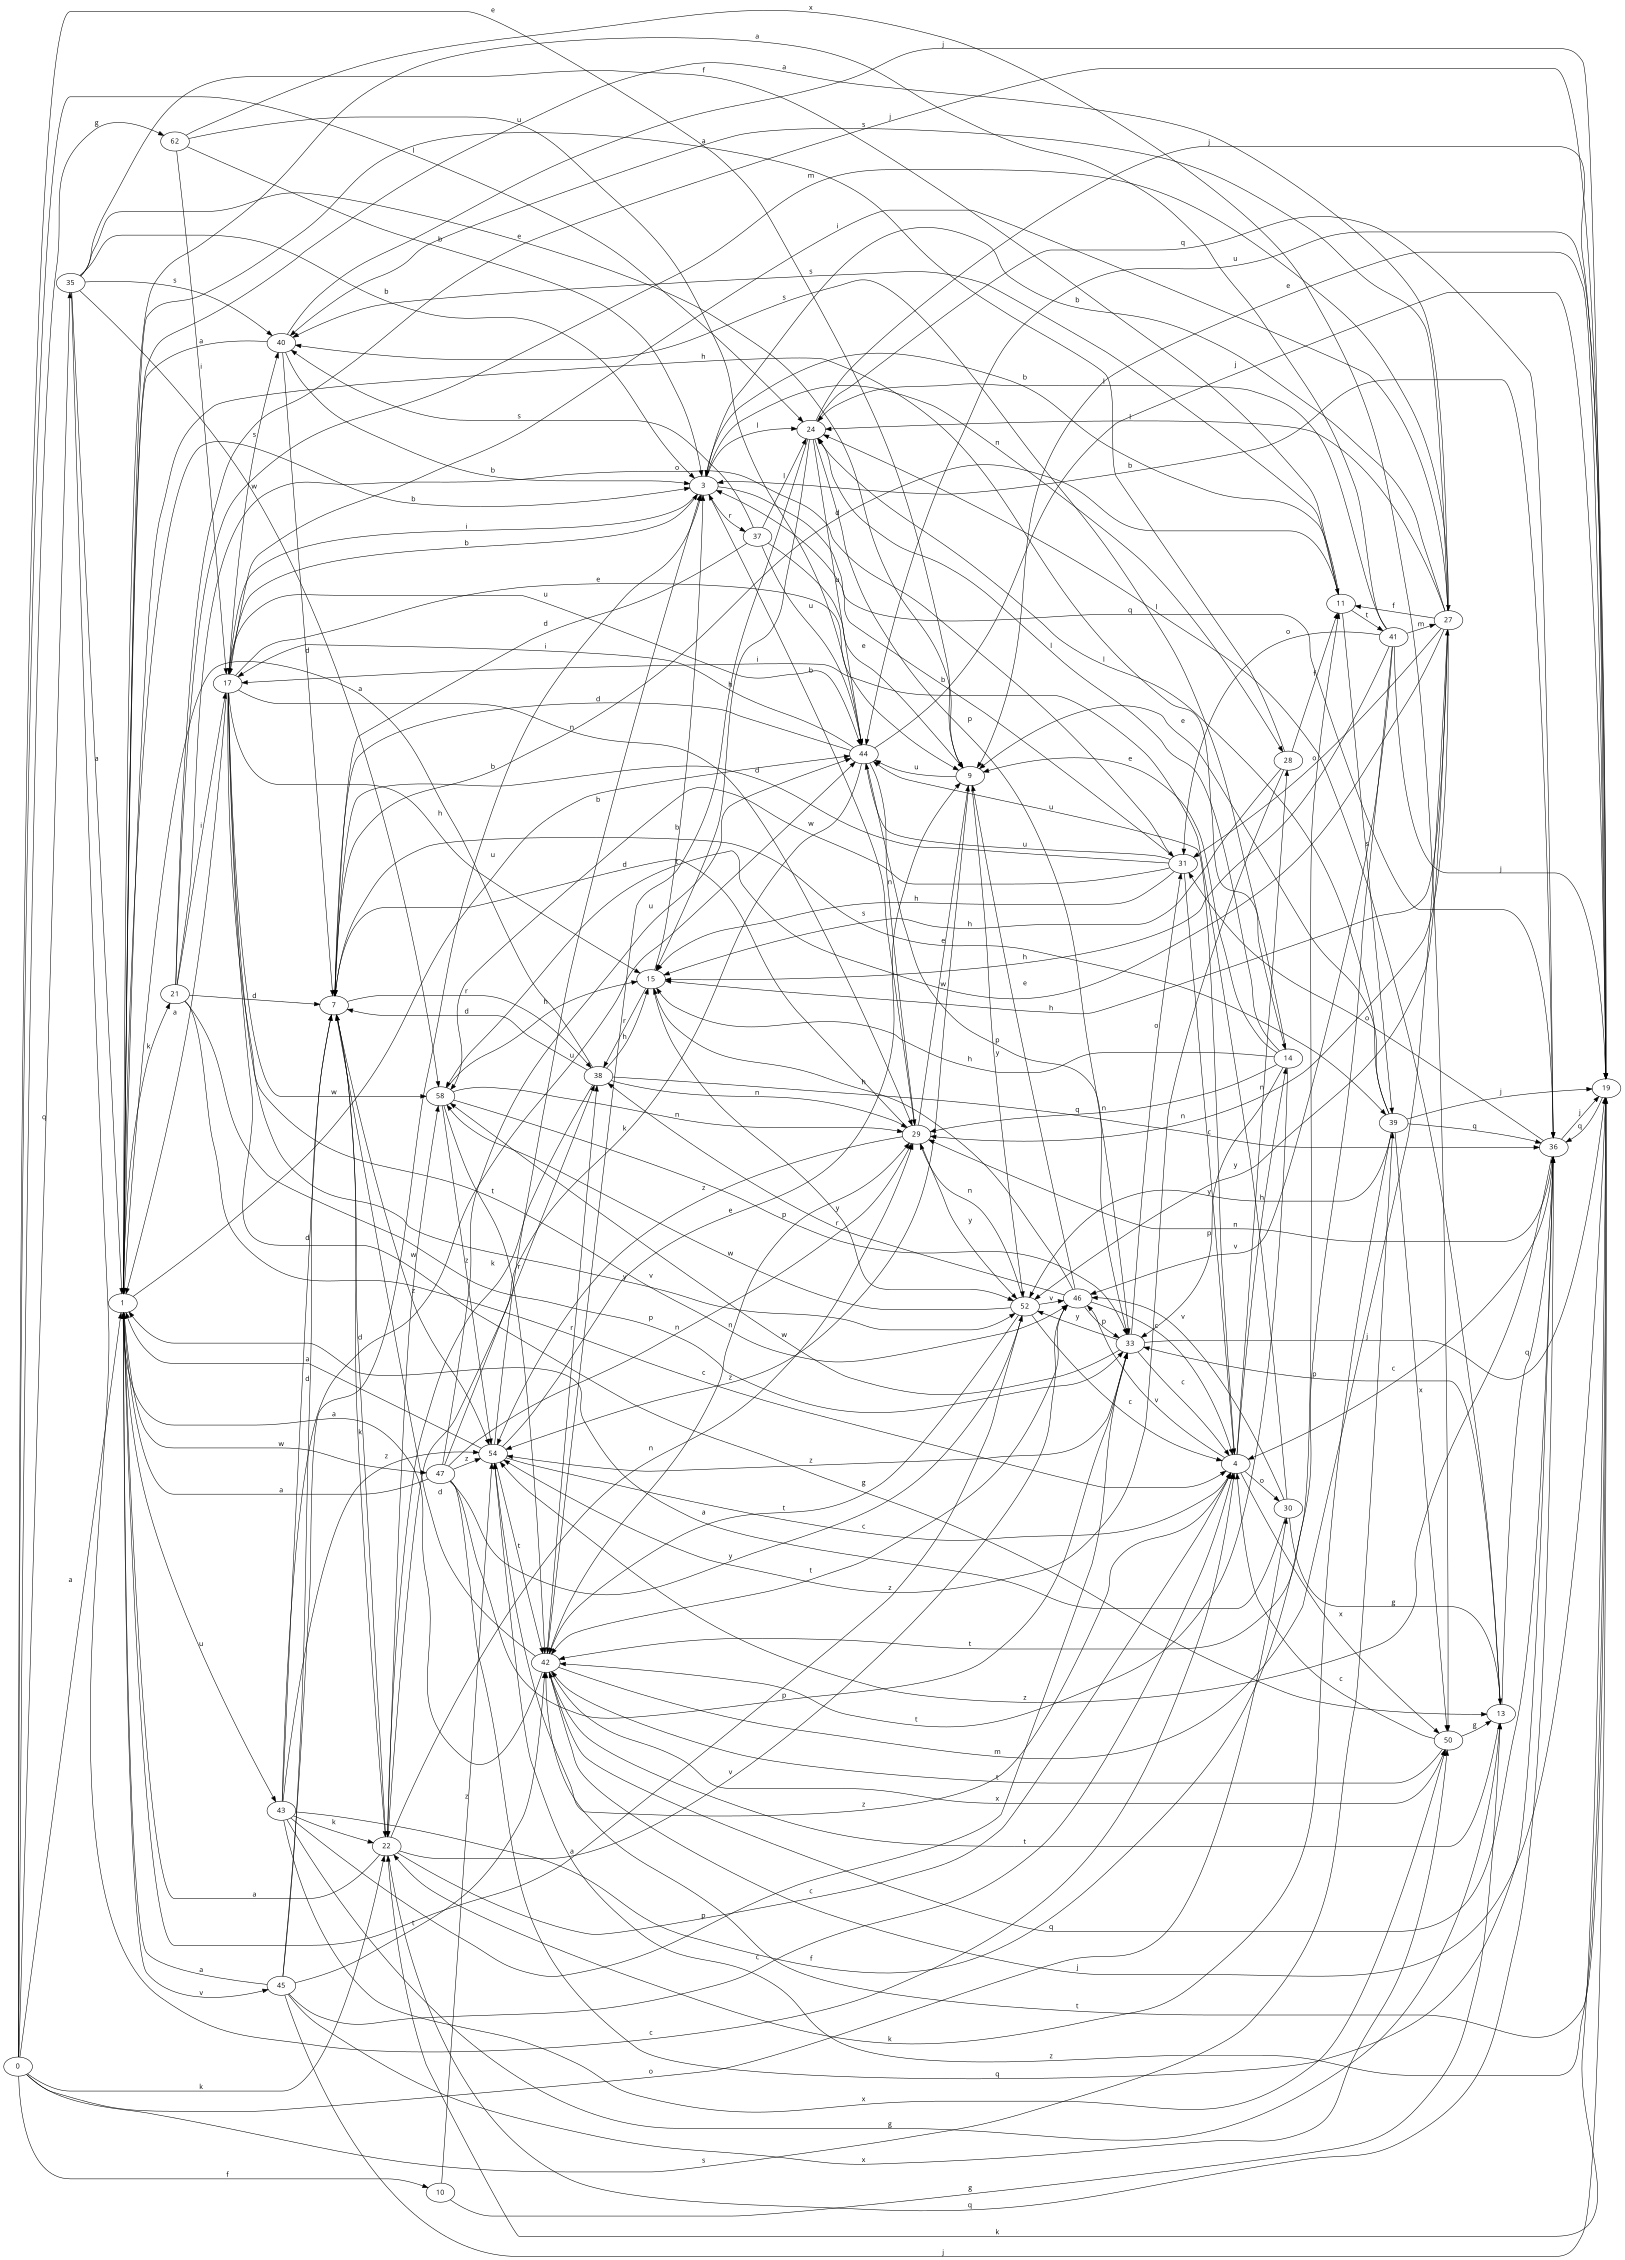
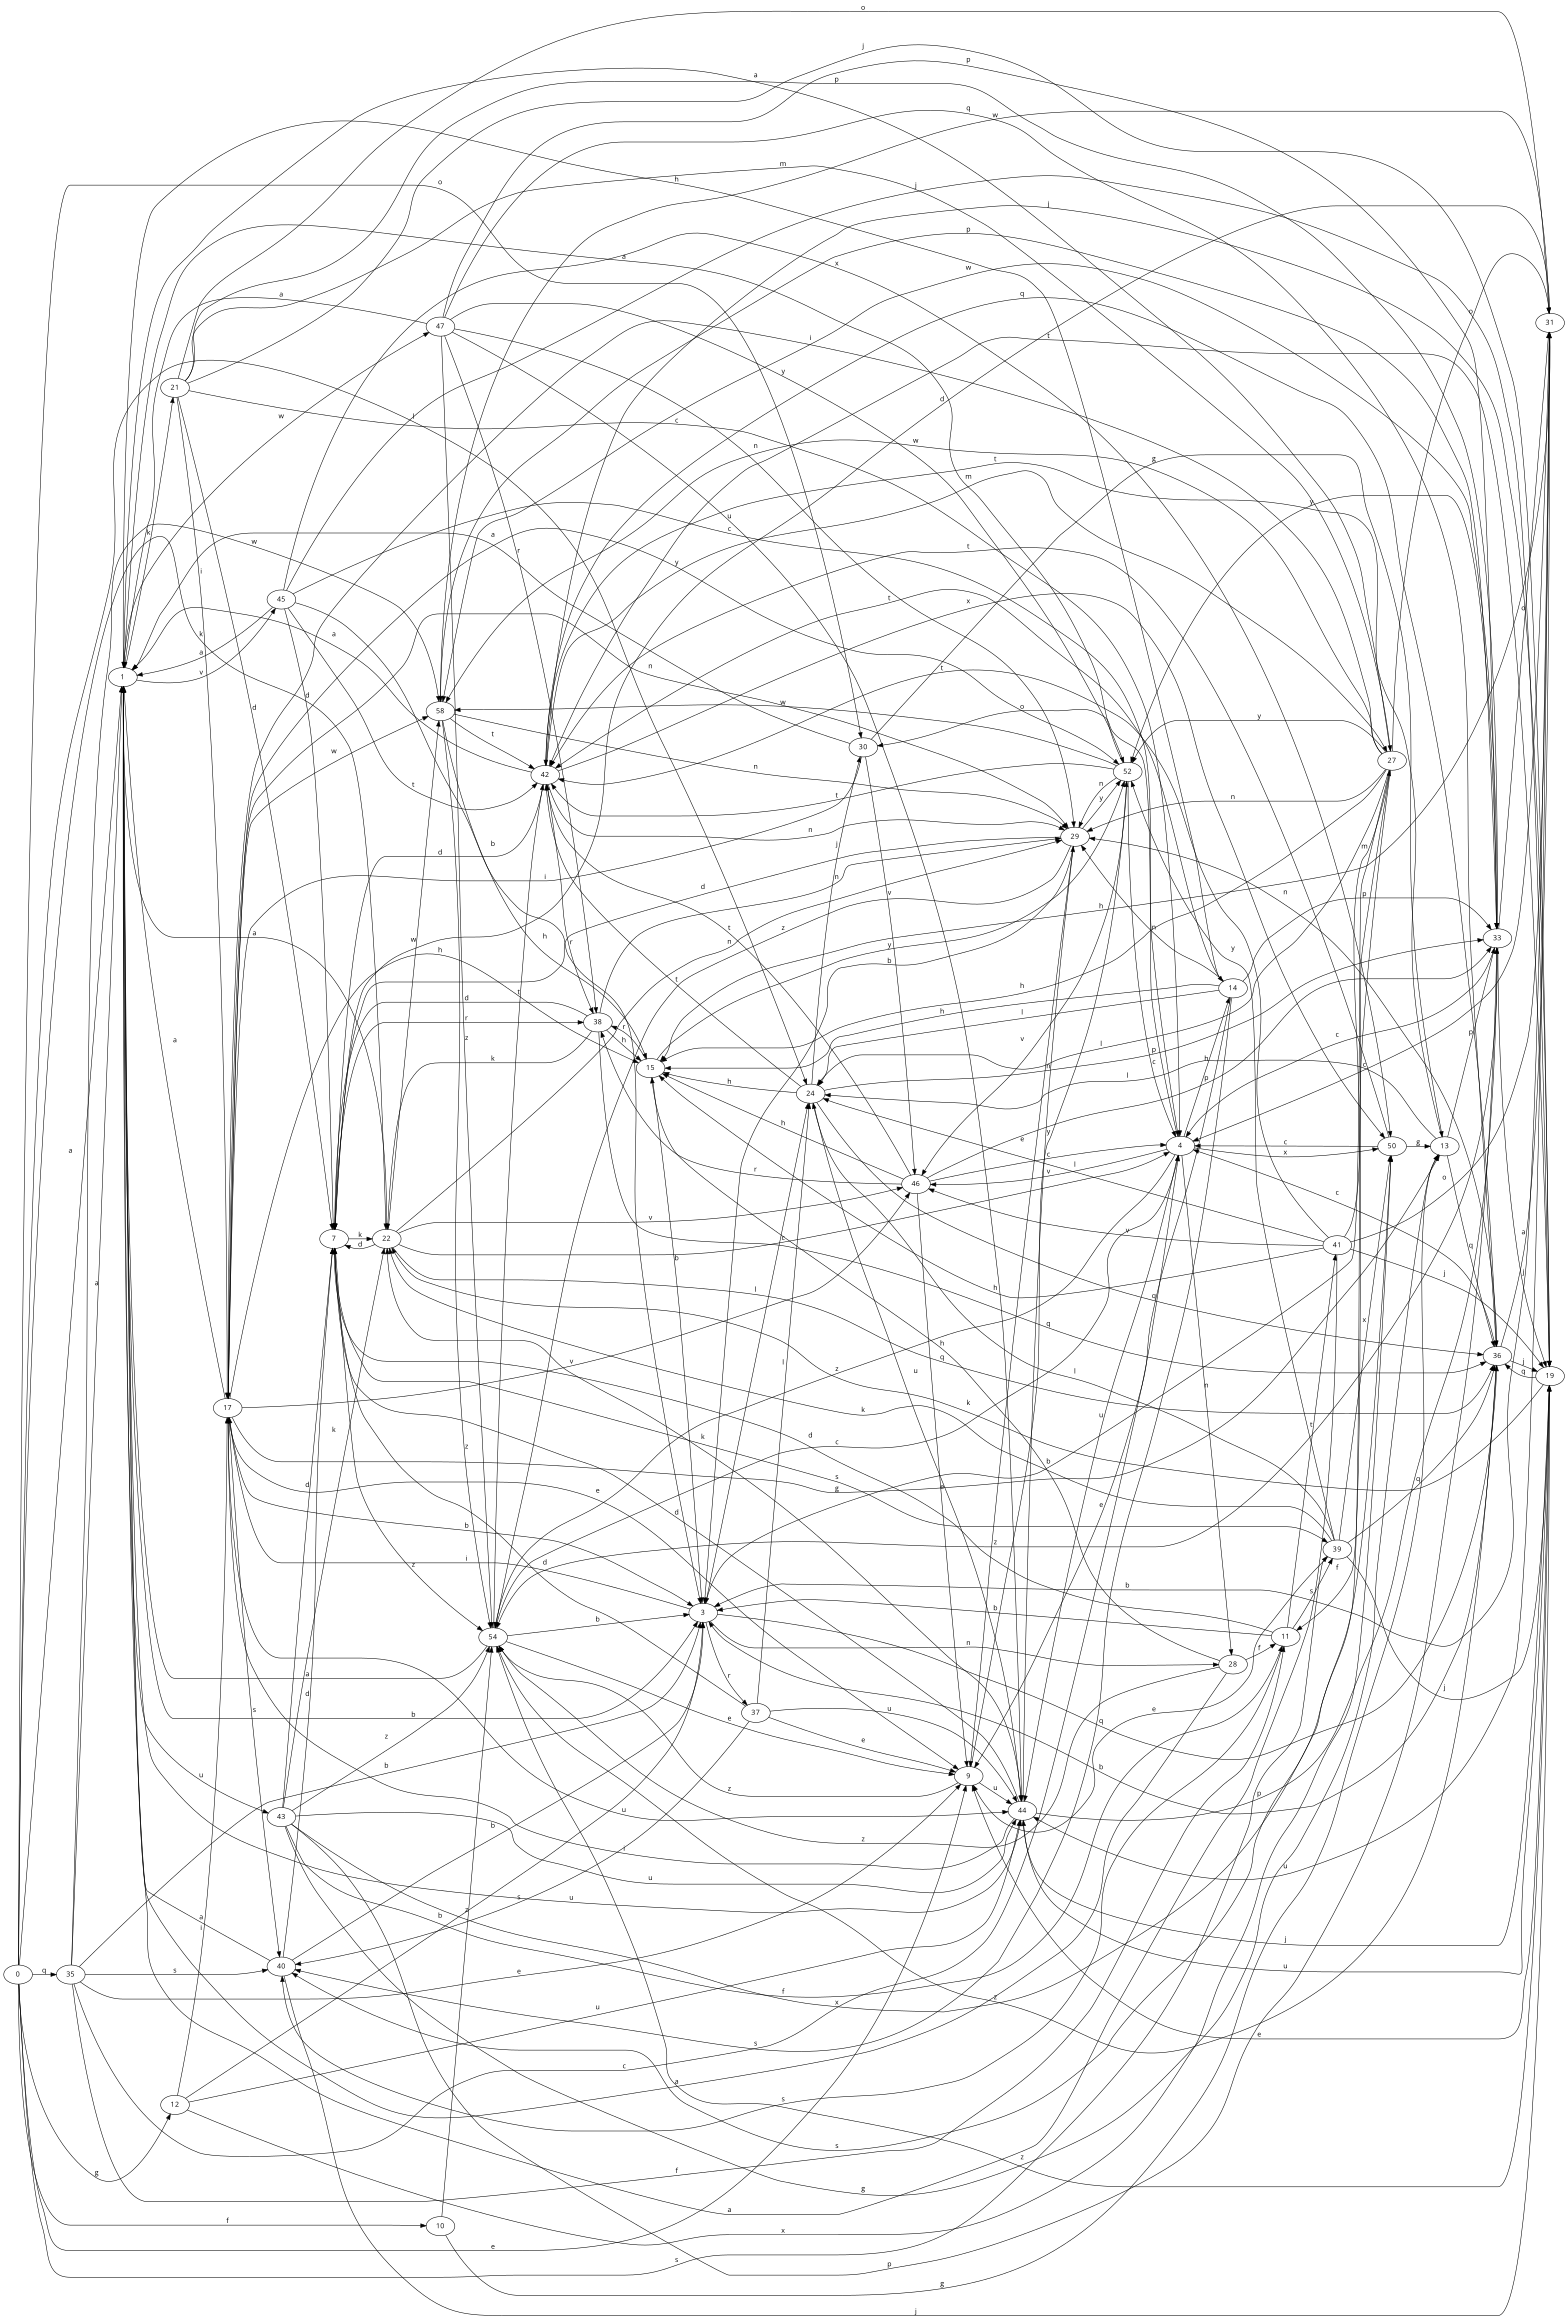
  strict digraph {
    fontname="Open Sans"
    rankdir=LR
    node [fontname="Open Sans"]
    edge [fontname="Open Sans"]
    0
    1
    9
    10
-   12 [label=62]
+   12
    22
    24
    30
    35
    39
    21
    3
    14
    43
    44
    45
    47
    54
    52
    13
    17
    50
    4
    19
    7
    33
    27
    31
    36
    46
    29
    n32 [label=58]
    42
    15
    11
    40
    28
    37
    38
    41
    0 -> 1 [label=a]
    0 -> 9 [label=e]
    0 -> 10 [label=f]
    0 -> 12 [label=g]
    0 -> 22 [label=k]
    0 -> 24 [label=l]
    0 -> 30 [label=o]
    0 -> 35 [label=q]
    0 -> 39 [label=s]
    1 -> 21 [label=k]
    1 -> 3 [label=b]
    1 -> 14 [label=h]
    1 -> 43 [label=u]
    1 -> 44 [label=u]
    1 -> 45 [label=v]
    1 -> 47 [label=w]
    9 -> 44 [label=u]
    9 -> 54 [label=z]
    9 -> 52 [label=y]
    10 -> 54 [label=z]
    10 -> 13 [label=g]
    12 -> 3 [label=b]
    12 -> 44 [label=u]
    12 -> 17 [label=i]
    12 -> 50 [label=x]
    22 -> 1 [label=a]
    22 -> 4 [label=c]
    22 -> 7 [label=d]
    22 -> 36 [label=q]
    22 -> 46 [label=v]
    22 -> 29 [label=n]
    22 -> n32 [label=w]
    24 -> 44 [label=u]
-   24 -> 19 [label=j]
+   24 -> 30 [label=j]
    24 -> 33 [label=p]
    24 -> 36 [label=q]
    24 -> 42 [label=t]
    24 -> 15 [label=h]
    30 -> 1 [label=a]
    30 -> 13 [label=g]
    30 -> 17 [label=i]
    30 -> 46 [label=v]
    35 -> 1 [label=a]
    35 -> 9 [label=e]
    35 -> 3 [label=b]
    35 -> 4 [label=c]
    35 -> n32 [label=w]
    35 -> 11 [label=f]
    35 -> 40 [label=s]
    39 -> 9 [label=e]
    39 -> 22 [label=k]
    39 -> 24 [label=l]
    39 -> 52 [label=y]
    39 -> 50 [label=x]
    39 -> 19 [label=j]
    39 -> 36 [label=q]
    21 -> 17 [label=i]
    21 -> 4 [label=c]
    21 -> 19 [label=j]
    21 -> 7 [label=d]
    21 -> 33 [label=p]
    21 -> 27 [label=m]
    21 -> 31 [label=o]
    3 -> 24 [label=l]
    3 -> 17 [label=i]
    3 -> 36 [label=q]
    3 -> 28 [label=n]
    3 -> 37 [label=r]
    14 -> 9 [label=e]
    14 -> 24 [label=l]
    14 -> 33 [label=p]
    14 -> 29 [label=n]
    14 -> 42 [label=t]
    14 -> 15 [label=h]
    14 -> 40 [label=s]
    43 -> 22 [label=k]
    43 -> 44 [label=u]
    43 -> 54 [label=z]
    43 -> 13 [label=g]
    43 -> 50 [label=x]
    43 -> 7 [label=d]
    43 -> 33 [label=p]
    43 -> 11 [label=f]
    44 -> 22 [label=k]
    44 -> 17 [label=i]
    44 -> 19 [label=j]
    44 -> 7 [label=d]
    44 -> 33 [label=p]
    44 -> 29 [label=n]
    45 -> 1 [label=a]
    45 -> 3 [label=b]
    45 -> 50 [label=x]
    45 -> 4 [label=c]
    45 -> 19 [label=j]
    45 -> 7 [label=d]
    45 -> 42 [label=t]
    47 -> 1 [label=a]
    47 -> 44 [label=u]
    47 -> 54 [label=z]
    47 -> 52 [label=y]
    47 -> 33 [label=p]
    47 -> 36 [label=q]
    47 -> 29 [label=n]
    47 -> 38 [label=r]
    54 -> 1 [label=a]
    54 -> 9 [label=e]
    54 -> 3 [label=b]
    54 -> 4 [label=c]
    54 -> 42 [label=t]
    52 -> 1 [label=a]
    52 -> 4 [label=c]
    52 -> 46 [label=v]
    52 -> 29 [label=n]
    52 -> n32 [label=w]
    52 -> 42 [label=t]
    13 -> 24 [label=l]
    13 -> 33 [label=p]
    13 -> 36 [label=q]
    13 -> 42 [label=t]
    17 -> 1 [label=a]
    17 -> 9 [label=e]
    17 -> 3 [label=b]
    17 -> 44 [label=u]
    17 -> 52 [label=y]
    17 -> 13 [label=g]
    17 -> 46 [label=v]
    17 -> 29 [label=n]
    17 -> n32 [label=w]
    17 -> 15 [label=h]
    17 -> 40 [label=s]
    50 -> 13 [label=g]
    50 -> 4 [label=c]
    50 -> 42 [label=t]
    4 -> 30 [label=o]
    4 -> 14 [label=h]
    4 -> 44 [label=u]
    4 -> 54 [label=z]
    4 -> 50 [label=x]
    4 -> 46 [label=v]
    4 -> 28 [label=n]
    19 -> 9 [label=e]
    19 -> 22 [label=k]
    19 -> 44 [label=u]
    19 -> 54 [label=z]
    19 -> 36 [label=q]
    19 -> 42 [label=t]
    7 -> 22 [label=k]
    7 -> 39 [label=s]
    7 -> 54 [label=z]
    7 -> 38 [label=r]
    33 -> 54 [label=z]
    33 -> 52 [label=y]
    33 -> 4 [label=c]
    33 -> 19 [label=j]
    33 -> 31 [label=o]
    33 -> n32 [label=w]
    27 -> 1 [label=a]
    27 -> 24 [label=l]
    27 -> 3 [label=b]
    27 -> 52 [label=y]
    27 -> 17 [label=i]
    27 -> 31 [label=o]
    27 -> 29 [label=n]
    27 -> n32 [label=w]
    27 -> 15 [label=h]
    27 -> 11 [label=f]
    27 -> 40 [label=s]
    31 -> 3 [label=b]
    31 -> 44 [label=u]
    31 -> 4 [label=c]
    31 -> 7 [label=d]
    31 -> n32 [label=w]
    31 -> 15 [label=h]
    36 -> 3 [label=b]
    36 -> 54 [label=z]
    36 -> 4 [label=c]
    36 -> 19 [label=j]
-   36 -> 31 [label=o]
+   36 -> 31 [label=a]
    36 -> 29 [label=n]
    46 -> 9 [label=e]
    46 -> 4 [label=c]
    46 -> 33 [label=p]
    46 -> 42 [label=t]
    46 -> 15 [label=h]
    46 -> 38 [label=r]
    29 -> 9 [label=e]
    29 -> 3 [label=b]
    29 -> 54 [label=z]
    29 -> 52 [label=y]
    29 -> 7 [label=d]
    n32 -> 54 [label=z]
    n32 -> 33 [label=p]
    n32 -> 29 [label=n]
    n32 -> 42 [label=t]
    n32 -> 15 [label=h]
    42 -> 1 [label=a]
    42 -> 50 [label=x]
    42 -> 19 [label=j]
    42 -> 7 [label=d]
    42 -> 27 [label=m]
    42 -> 36 [label=q]
    42 -> 29 [label=n]
    42 -> 38 [label=r]
    15 -> 3 [label=b]
    15 -> 52 [label=y]
    15 -> 38 [label=r]
    11 -> 39 [label=s]
    11 -> 3 [label=b]
    11 -> 7 [label=d]
    11 -> 40 [label=s]
    11 -> 41 [label=t]
    40 -> 1 [label=a]
    40 -> 3 [label=b]
    40 -> 19 [label=j]
    40 -> 7 [label=d]
    28 -> 1 [label=a]
    28 -> 54 [label=z]
    28 -> 15 [label=h]
    28 -> 11 [label=f]
    37 -> 9 [label=e]
    37 -> 24 [label=l]
    37 -> 44 [label=u]
    37 -> 7 [label=d]
    37 -> 40 [label=s]
-   38 -> 1 [label=a]
    38 -> 22 [label=k]
    38 -> 7 [label=d]
    38 -> 36 [label=q]
    38 -> 29 [label=n]
    38 -> 15 [label=h]
    41 -> 1 [label=a]
    41 -> 24 [label=l]
    41 -> 19 [label=j]
    41 -> 27 [label=m]
    41 -> 31 [label=o]
    41 -> 46 [label=v]
    41 -> 42 [label=t]
    41 -> 15 [label=h]
  }
